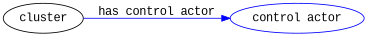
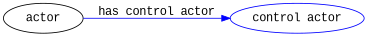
  digraph {
    rankdir=LR
    fontname="Liberation Mono"
    node [fontname="Liberation Mono"]
-   n1 [height=0.5 label=cluster width=1.1916]
+   n1 [height=0.5 label=actor width=1.1916]
    n2 [color=blue height=0.5 label="control actor" width=1.9498]
    n1 -> n2 [color=blue label="has control actor" style=solid fontname="Liberation Mono"]
  }
